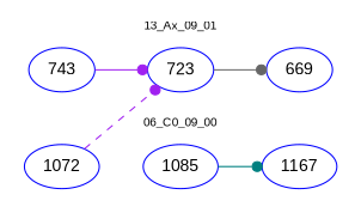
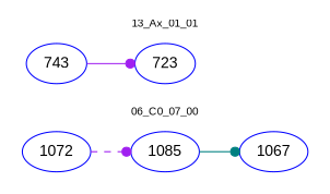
  digraph {
    fontname="Liberation Sans"
    rankdir=LR
    node [color=blue fontname="Liberation Sans"]
    edge [arrowhead=dot color=purple fontname="Liberation Sans" style=solid]
    n1 [label=723]
-   n2 [label=669]
    n3 [label=743]
    n4 [label=1072]
-   n5 [label=1167]
+   n5 [label=1067]
    n6 [label=1085]
    subgraph cluster_1 {
      color=white
      fontsize=10
-     label="13_Ax_09_01"
+     label="13_Ax_01_01"
      n1
-     n2
      n3
    }
    subgraph cluster_2 {
      color=white
      fontsize=10
-     label="06_C0_09_00"
+     label="06_C0_07_00"
      n4
      n5
      n6
    }
-   n1 -> n2 [color=gray40]
    n3 -> n1
-   n4 -> n1 [style=dashed]
+   n4 -> n6 [style=dashed]
    n6 -> n5 [color=teal]
  }
